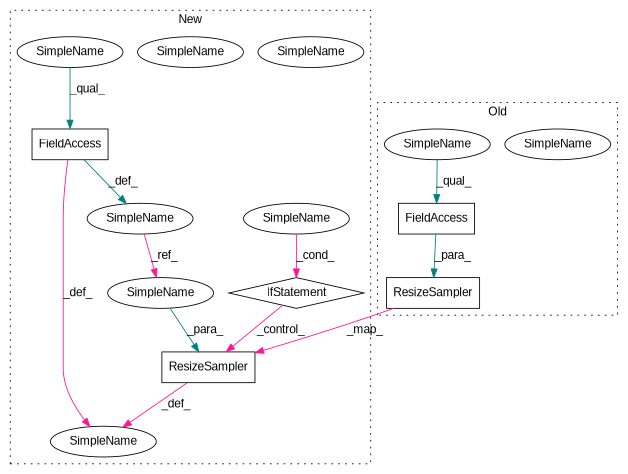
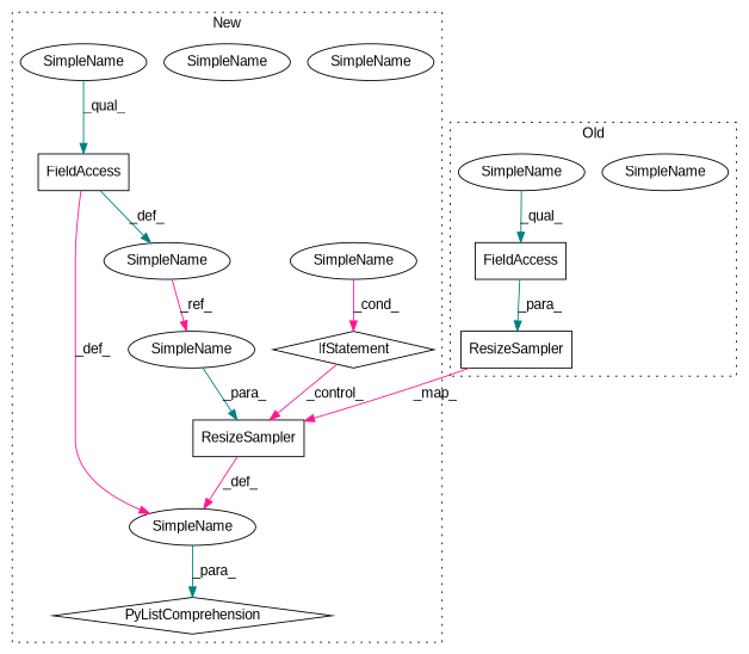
  digraph {
    fontname="Liberation Sans"
    node [a=42 l=4 s=4597 shape=ellipse fontname="Liberation Sans"]
    edge [color=deeppink fontname="Liberation Sans"]
    n1 [a=32 l="14,1" label=ResizeSampler s="4583,4685" shape=box]
    n2 [a=22 l=11 label=FieldAccess shape=box]
    n3 [label=SimpleName]
    n4 [label=SimpleName]
    n5 [a=32 l="14,1" label=ResizeSampler s="4930,5027" shape=box]
    n6 [a=25 l=33 label=IfStatement s=5125 shape=diamond]
    n7 [l=5 label=SimpleName s=5153]
    n8 [label=SimpleName l="" s=""]
+   n9 [a=109 l=236 label=PyListComprehension s=4930 shape=diamond]
    n10 [a=22 l=12 label=FieldAccess s=5137 shape=box]
    n11 [label=SimpleName s=5137]
    n12 [l=6 label=SimpleName s=5128]
    n13 [l=5 label=SimpleName s=5153]
    n14 [label=SimpleName s=5137]
    n15 [l=6 label=SimpleName s=4944]
    subgraph cluster_1 {
      label=Old
      style=dotted
      n1
      n2
      n3
      n4
    }
    subgraph cluster_2 {
      label=New
      style=dotted
      n5
      n6
      n7
      n8
+     n9
      n10
      n11
      n12
      n13
      n14
      n15
    }
    n1 -> n5 [label=_map_]
    n2 -> n1 [label=_para_ color=teal]
    n4 -> n2 [label=_qual_ color=teal]
    n5 -> n8 [label=_def_]
    n6 -> n5 [label=_control_]
+   n8 -> n9 [label=_para_ color=teal]
    n10 -> n8 [label=_def_]
    n10 -> n12 [label=_def_ color=teal]
    n12 -> n15 [label=_ref_]
    n13 -> n6 [label=_cond_]
    n14 -> n10 [label=_qual_ color=teal]
    n15 -> n5 [label=_para_ color=teal]
  }
